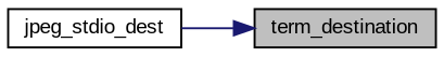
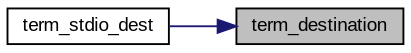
  digraph {
    rankdir=RL
    fontname="Liberation Sans"
    node [color=black fontname="Liberation Sans" fontsize=10 shape=record]
    n1 [fillcolor=grey75 fontcolor=black height=0.2 label=term_destination style=filled width=0.4]
-   n2 [height=0.2 label=jpeg_stdio_dest width=0.4]
+   n2 [height=0.2 label=term_stdio_dest width=0.4]
    n1 -> n2 [color=midnightblue dir=back fontname="Liberation Sans" fontsize=10 labelfontname=Helvetica labelfontsize=10 style=solid]
  }
